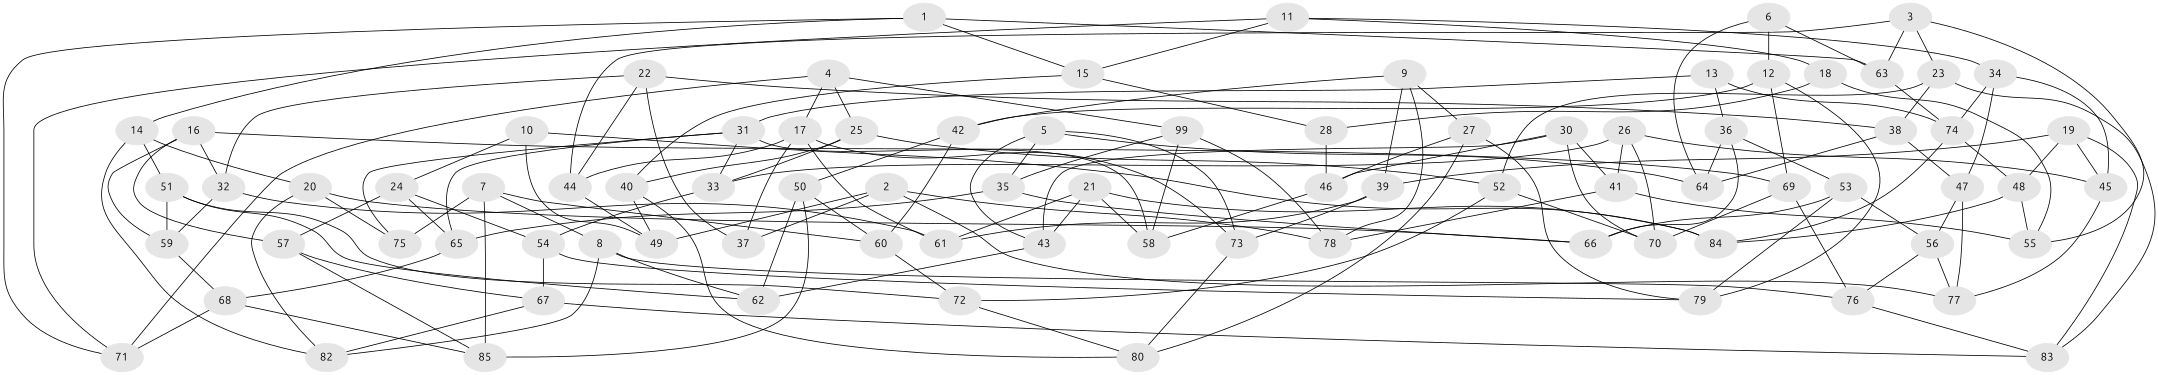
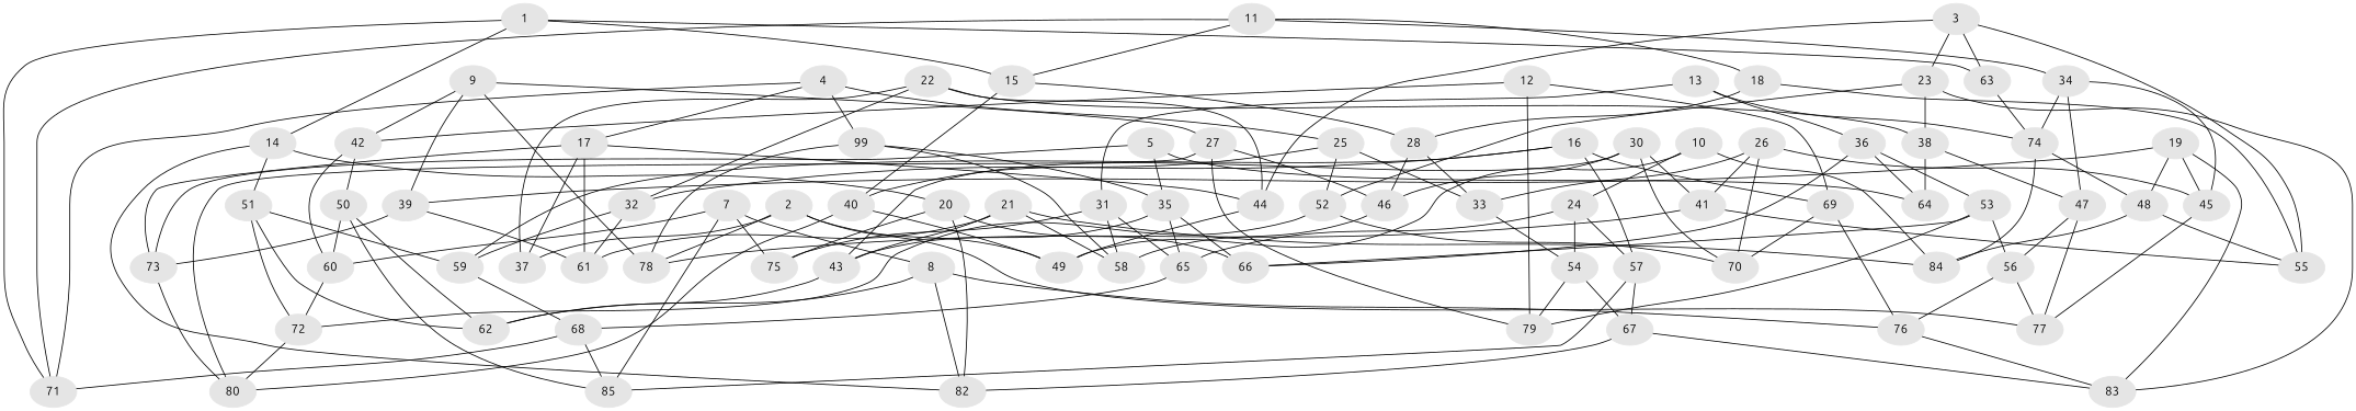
  graph {
    fontname=Ubuntu
    node [color=gray90 fontname=Ubuntu style=filled]
    edge [fontname=Ubuntu]
    1
    14
    15
    63
    71
    82
    20
    51
    28
    40
    74
    2
    37
    49
    77
    78
    3
    23
    44
    55
    83
    38
    52
    4
    17
    25
    n27 [label=99]
    73
    61
    33
    35
    58
    5
    43
    64
    66
    65
    62
    80
-   6
    12
    42
    69
    79
    7
    8
    60
    75
    n49 [label=85]
    76
    72
    9
    27
    39
    46
    50
    10
    24
    84
    13
    31
    36
    57
    54
    11
    18
    34
    45
    47
    70
    53
    48
    59
    16
    32
    67
    68
    19
    21
    22
    26
    41
    30
    56
    1 -- 14
    1 -- 15
    1 -- 63
    1 -- 71
    14 -- 82
    14 -- 20
    14 -- 51
    15 -- 28
    15 -- 40
    63 -- 74
    20 -- 82
    20 -- 66
    20 -- 75
    51 -- 62
    51 -- 72
    51 -- 59
-   31 -- 33
+   28 -- 33
    28 -- 46
    40 -- 49
    40 -- 80
    74 -- 84
    74 -- 48
    2 -- 37
    2 -- 49
    2 -- 77
    2 -- 78
    3 -- 63
    3 -- 23
    3 -- 44
    3 -- 55
    23 -- 83
    23 -- 38
    23 -- 52
    44 -- 49
    38 -- 64
    38 -- 47
    52 -- 72
    52 -- 70
    4 -- 71
    4 -- 17
    4 -- 25
    4 -- n27
    17 -- 37
    17 -- 44
    17 -- 73
    17 -- 61
    25 -- 40
    25 -- 52
    25 -- 33
    n27 -- 78
    n27 -- 35
    n27 -- 58
    73 -- 80
    33 -- 54
    35 -- 66
    35 -- 65
    5 -- 73
    5 -- 35
-   5 -- 43
+   35 -- 43
    5 -- 64
    43 -- 62
    65 -- 68
-   6 -- 63
-   6 -- 64
-   6 -- 12
    12 -- 42
    12 -- 69
    12 -- 79
    42 -- 60
    42 -- 50
    69 -- 76
    69 -- 70
    7 -- 8
    7 -- 60
    7 -- 75
    7 -- n49
    8 -- 82
    8 -- 62
    8 -- 76
    60 -- 72
    76 -- 83
    72 -- 80
    9 -- 78
    9 -- 42
    9 -- 27
    9 -- 39
    27 -- 80
    27 -- 79
    27 -- 46
    39 -- 73
    39 -- 61
    46 -- 58
    50 -- 62
    50 -- 60
    50 -- n49
    10 -- 49
    10 -- 24
    10 -- 84
    24 -- 65
    24 -- 57
    24 -- 54
    13 -- 74
    13 -- 31
    13 -- 36
    31 -- 58
    31 -- 65
    31 -- 75
    36 -- 64
    36 -- 66
    36 -- 53
    57 -- n49
    57 -- 67
    54 -- 79
    54 -- 67
    11 -- 15
    11 -- 71
    11 -- 18
    11 -- 34
    18 -- 28
    18 -- 55
    34 -- 74
    34 -- 45
    34 -- 47
    45 -- 77
    47 -- 77
    47 -- 56
    53 -- 66
    53 -- 79
    53 -- 56
    48 -- 55
    48 -- 84
    59 -- 68
    16 -- 69
    16 -- 57
    16 -- 59
    16 -- 32
    32 -- 61
    32 -- 59
    67 -- 82
    67 -- 83
    68 -- 71
    68 -- n49
    19 -- 83
    19 -- 39
    19 -- 45
    19 -- 48
    21 -- 61
    21 -- 58
    21 -- 43
    21 -- 84
    22 -- 37
    22 -- 44
    22 -- 38
    22 -- 32
    26 -- 33
    26 -- 45
    26 -- 70
    26 -- 41
    41 -- 78
    41 -- 55
    30 -- 43
    30 -- 46
    30 -- 70
    30 -- 41
    56 -- 77
    56 -- 76
  }
